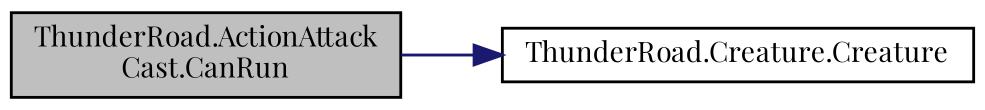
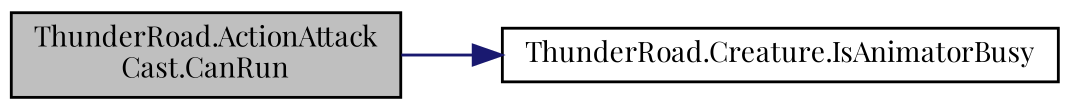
  digraph {
    rankdir=LR
    fontname="Playfair Display"
    node [color=black fontname="Playfair Display" fontsize=10 shape=record style=filled]
    n1 [fillcolor=grey75 fontcolor=black height=0.2 label="ThunderRoad.ActionAttack\lCast.CanRun" width=0.4]
-   n2 [fillcolor=white height=0.2 label="ThunderRoad.Creature.Creature" width=0.4]
+   n2 [fillcolor=white height=0.2 label="ThunderRoad.Creature.IsAnimatorBusy" width=0.4]
    n1 -> n2 [color=midnightblue fontname="Playfair Display" fontsize=10 labelfontname=Helvetica labelfontsize=10 style=solid]
  }
